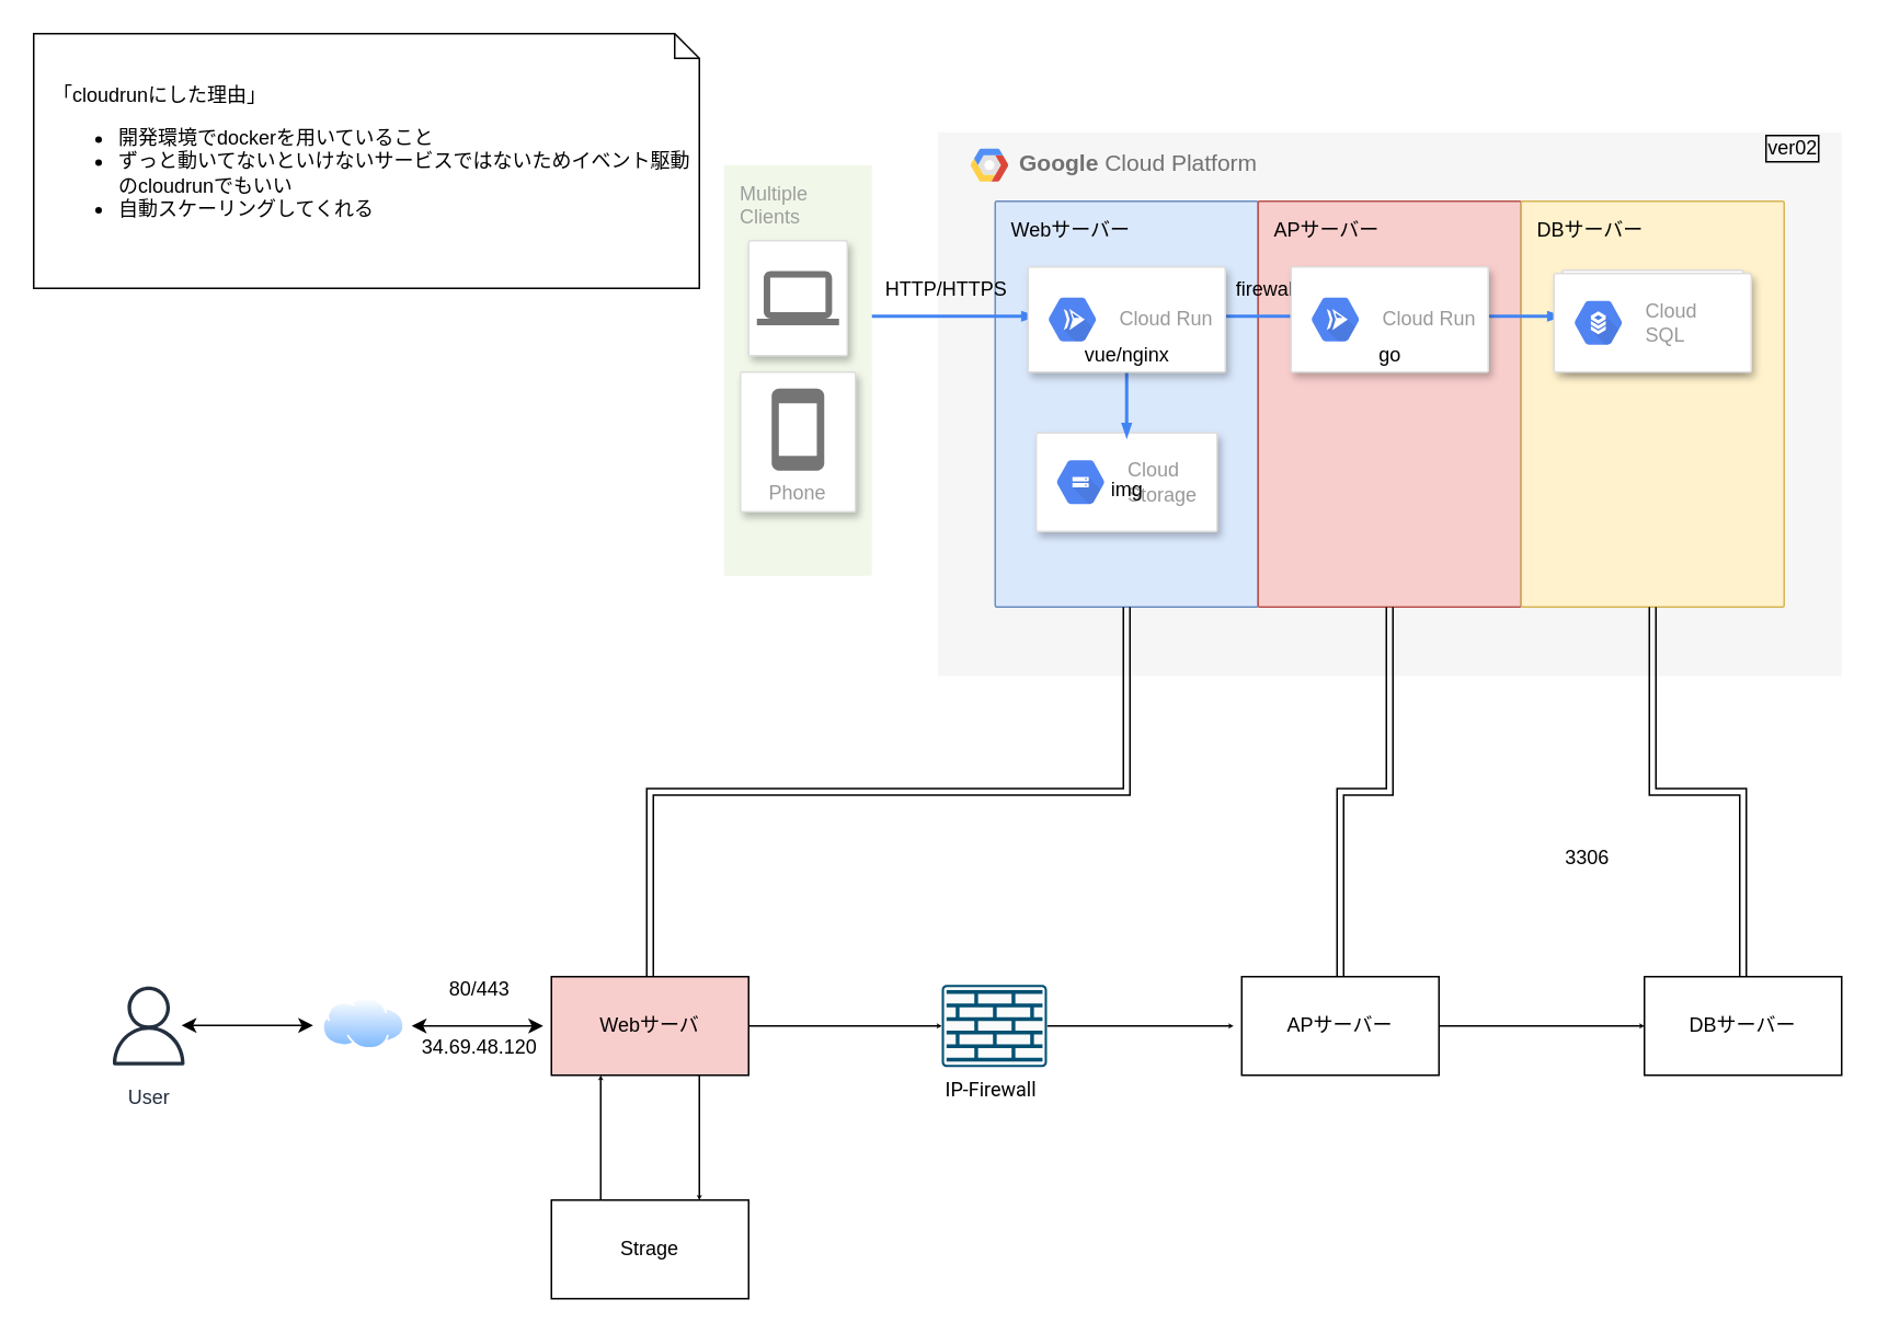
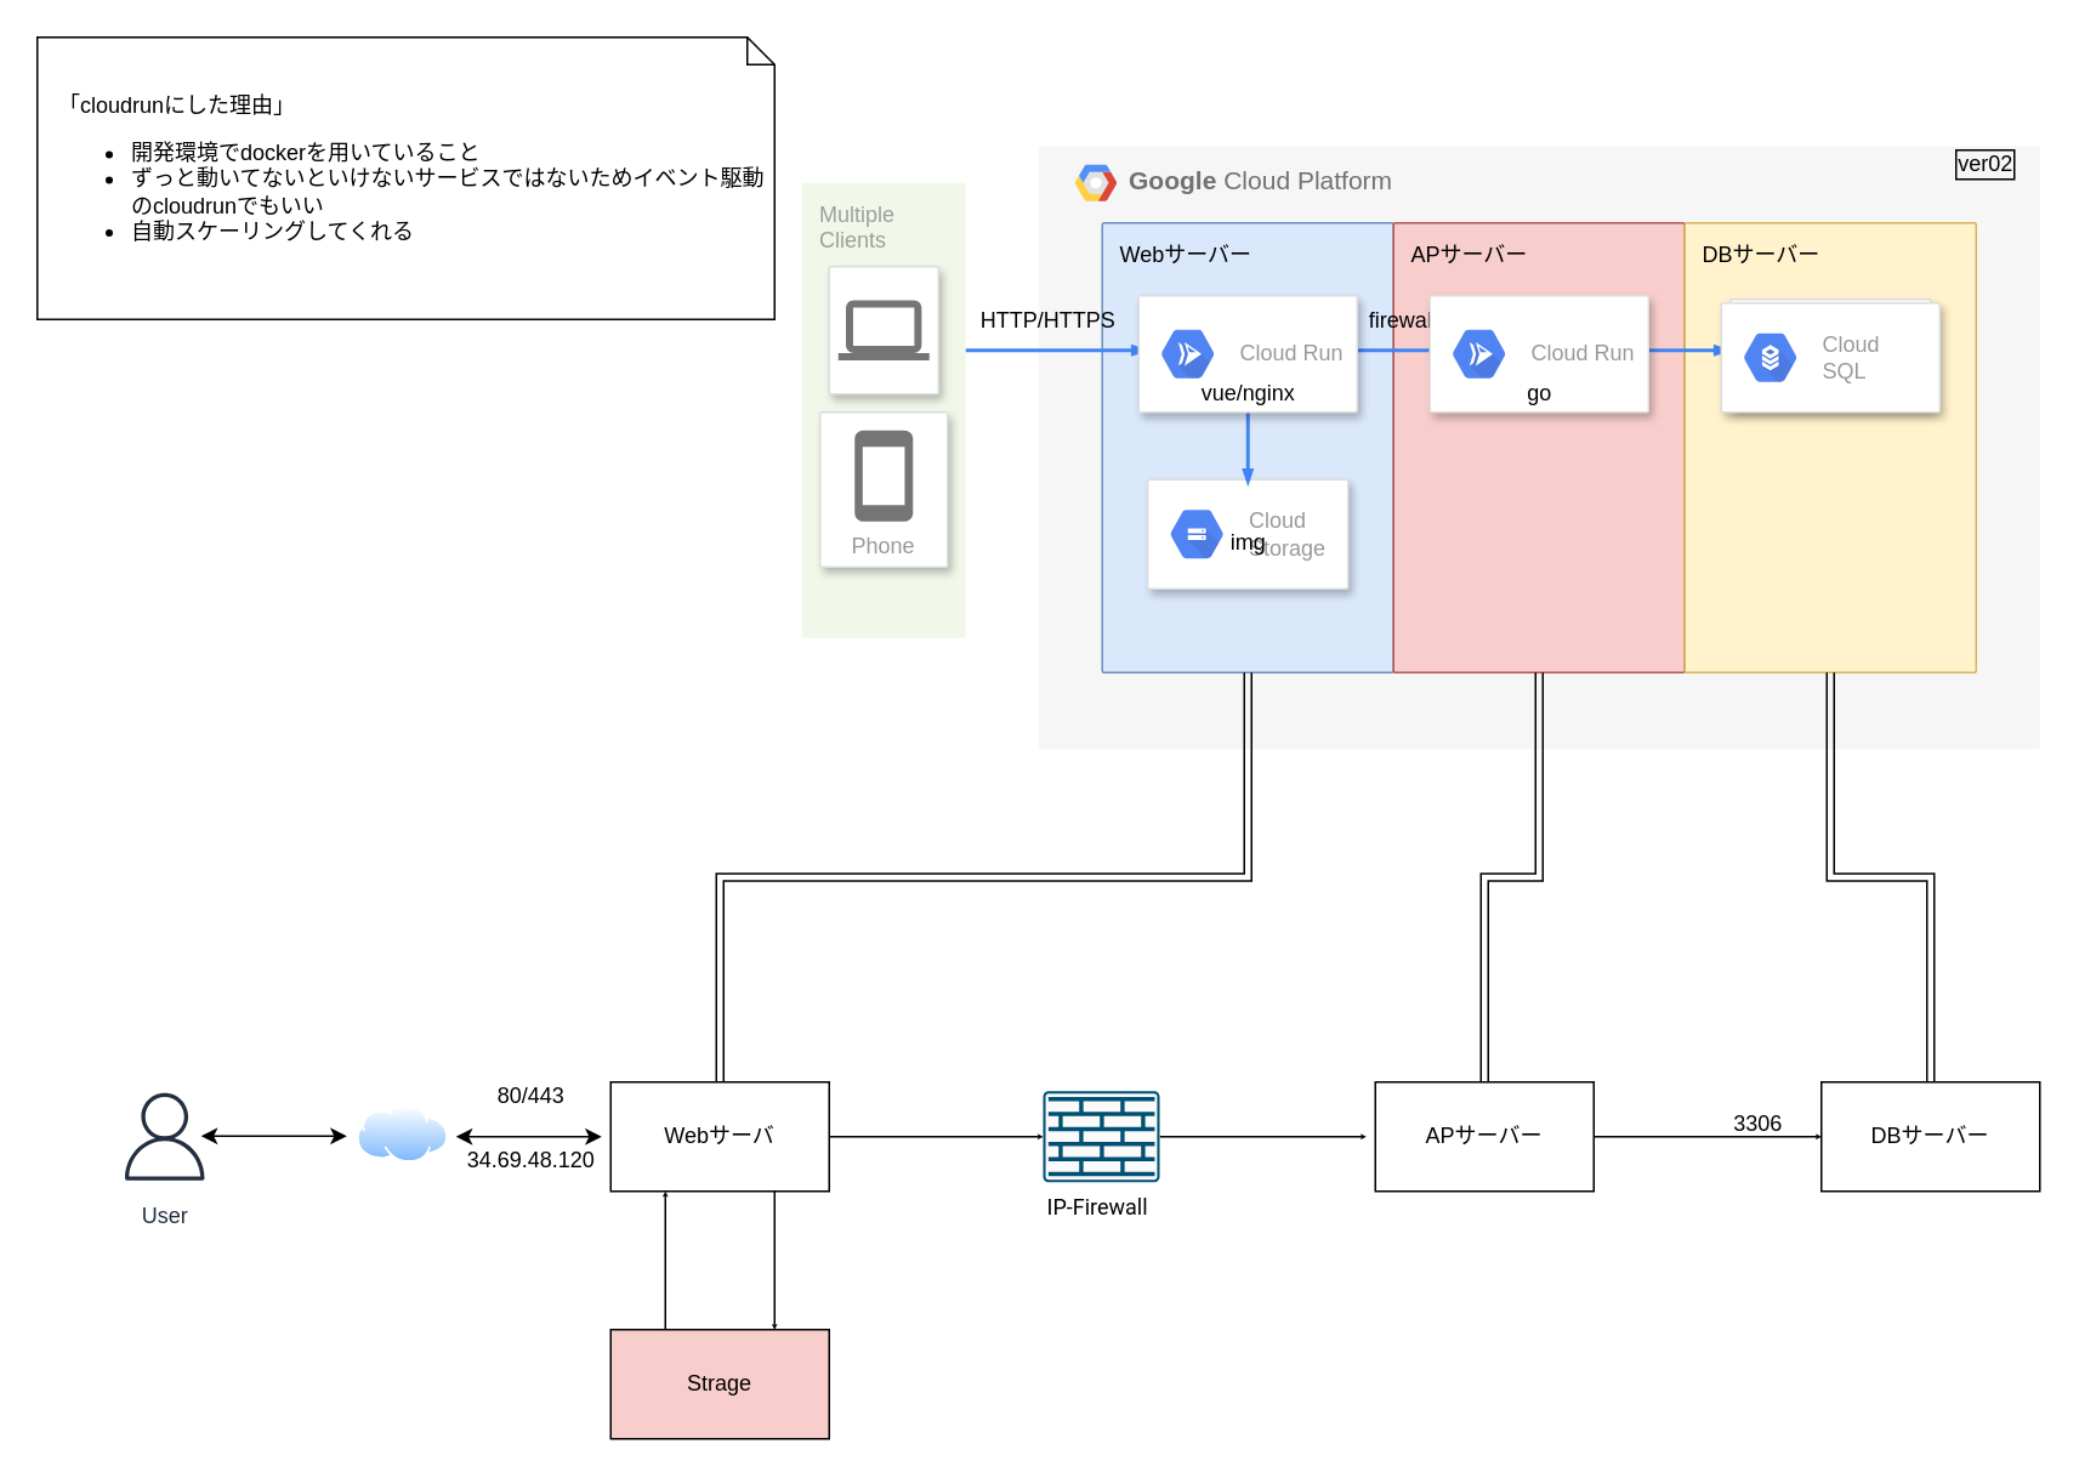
  <mxCell id="0" />
  <mxCell id="1" parent="0" />
  <mxCell id="2" value="Multiple&lt;br&gt;Clients" style="rounded=1;absoluteArcSize=1;arcSize=2;html=1;strokeColor=none;gradientColor=none;shadow=0;dashed=0;fontSize=12;fontColor=#9E9E9E;align=left;verticalAlign=top;spacing=10;spacingTop=-4;fillColor=#F1F8E9;" parent="1" vertex="1"><mxGeometry x="440" y="100" width="90" height="250" as="geometry" /></mxCell>
  <mxCell id="3" value="&lt;b&gt;Google &lt;/b&gt;Cloud Platform" style="fillColor=#F6F6F6;strokeColor=none;shadow=0;gradientColor=none;fontSize=14;align=left;spacing=10;fontColor=#717171;9E9E9E;verticalAlign=top;spacingTop=-4;fontStyle=0;spacingLeft=40;html=1;" parent="1" vertex="1"><mxGeometry x="570" y="80" width="550" height="331" as="geometry" /></mxCell>
  <mxCell id="4" value="" style="shape=mxgraph.gcp2.google_cloud_platform;fillColor=#F6F6F6;strokeColor=none;shadow=0;gradientColor=none;" parent="3" vertex="1"><mxGeometry width="23" height="20" relative="1" as="geometry"><mxPoint x="20" y="10" as="offset" /></mxGeometry></mxCell>
  <mxCell id="5" value="Webサーバー" style="points=[[0,0,0],[0.25,0,0],[0.5,0,0],[0.75,0,0],[1,0,0],[1,0.25,0],[1,0.5,0],[1,0.75,0],[1,1,0],[0.75,1,0],[0.5,1,0],[0.25,1,0],[0,1,0],[0,0.75,0],[0,0.5,0],[0,0.25,0]];rounded=1;absoluteArcSize=1;arcSize=2;html=1;strokeColor=#6c8ebf;shadow=0;dashed=0;fontSize=12;align=left;verticalAlign=top;spacing=10;spacingTop=-4;fillColor=#dae8fc;" vertex="1" parent="3"><mxGeometry x="35" y="42" width="160" height="247" as="geometry" /></mxCell>
  <mxCell id="6" value="APサーバー" style="points=[[0,0,0],[0.25,0,0],[0.5,0,0],[0.75,0,0],[1,0,0],[1,0.25,0],[1,0.5,0],[1,0.75,0],[1,1,0],[0.75,1,0],[0.5,1,0],[0.25,1,0],[0,1,0],[0,0.75,0],[0,0.5,0],[0,0.25,0]];rounded=1;absoluteArcSize=1;arcSize=2;html=1;strokeColor=#b85450;shadow=0;dashed=0;fontSize=12;align=left;verticalAlign=top;spacing=10;spacingTop=-4;fillColor=#f8cecc;" vertex="1" parent="3"><mxGeometry x="195" y="42" width="160" height="247" as="geometry" /></mxCell>
  <mxCell id="7" value="DBサーバー" style="points=[[0,0,0],[0.25,0,0],[0.5,0,0],[0.75,0,0],[1,0,0],[1,0.25,0],[1,0.5,0],[1,0.75,0],[1,1,0],[0.75,1,0],[0.5,1,0],[0.25,1,0],[0,1,0],[0,0.75,0],[0,0.5,0],[0,0.25,0]];rounded=1;absoluteArcSize=1;arcSize=2;html=1;strokeColor=#d6b656;shadow=0;dashed=0;fontSize=12;align=left;verticalAlign=top;spacing=10;spacingTop=-4;fillColor=#fff2cc;" vertex="1" parent="3"><mxGeometry x="355" y="42" width="160" height="247" as="geometry" /></mxCell>
  <mxCell id="8" value="HTTP/HTTPS" style="text;html=1;align=center;verticalAlign=middle;resizable=0;points=[];autosize=1;" vertex="1" parent="3"><mxGeometry x="-40" y="86" width="90" height="20" as="geometry" /></mxCell>
  <mxCell id="9" value="firewall" style="text;html=1;align=center;verticalAlign=middle;resizable=0;points=[];autosize=1;" vertex="1" parent="3"><mxGeometry x="175" y="86" width="50" height="20" as="geometry" /></mxCell>
  <mxCell id="10" value="ver02" style="text;html=1;align=center;verticalAlign=middle;resizable=0;points=[];autosize=1;labelBorderColor=#000000;spacingTop=0;" vertex="1" parent="3"><mxGeometry x="495" width="50" height="20" as="geometry" /></mxCell>
  <mxCell id="11" style="edgeStyle=elbowEdgeStyle;rounded=0;elbow=vertical;html=1;labelBackgroundColor=none;startFill=1;startSize=4;endArrow=blockThin;endFill=1;endSize=4;jettySize=auto;orthogonalLoop=1;strokeColor=#4284F3;strokeWidth=2;fontSize=12;fontColor=#000000;align=left;dashed=0;entryX=0;entryY=0.5;entryDx=0;entryDy=0;entryPerimeter=0;" parent="1" edge="1"><mxGeometry relative="1" as="geometry"><mxPoint x="530" y="192" as="sourcePoint" /><mxPoint x="630" y="192" as="targetPoint" /><Array as="points"><mxPoint x="570" y="192" /><mxPoint x="580" y="188" /><mxPoint x="620" y="176" /></Array></mxGeometry></mxCell>
  <mxCell id="12" value="" style="strokeColor=#dddddd;fillColor=#ffffff;shadow=1;strokeWidth=1;rounded=1;absoluteArcSize=1;arcSize=2;labelPosition=center;verticalLabelPosition=middle;align=center;verticalAlign=bottom;spacingLeft=0;fontColor=#999999;fontSize=12;whiteSpace=wrap;spacingBottom=2;html=1;" parent="1" vertex="1"><mxGeometry x="455" y="146" width="60" height="70" as="geometry" /></mxCell>
  <mxCell id="13" value="" style="dashed=0;connectable=0;html=1;fillColor=#757575;strokeColor=none;shape=mxgraph.gcp2.laptop;part=1;" parent="12" vertex="1"><mxGeometry x="0.5" width="50" height="33" relative="1" as="geometry"><mxPoint x="-25" y="18.5" as="offset" /></mxGeometry></mxCell>
  <mxCell id="14" value="Phone" style="strokeColor=#dddddd;shadow=1;strokeWidth=1;rounded=1;absoluteArcSize=1;arcSize=2;labelPosition=center;verticalLabelPosition=middle;align=center;verticalAlign=bottom;spacingLeft=0;fontColor=#999999;fontSize=12;whiteSpace=wrap;spacingBottom=2;" vertex="1" parent="1"><mxGeometry x="450" y="226" width="70" height="85" as="geometry" /></mxCell>
  <mxCell id="15" value="" style="dashed=0;connectable=0;html=1;fillColor=#757575;strokeColor=none;shape=mxgraph.gcp2.phone;part=1;" vertex="1" parent="14"><mxGeometry x="0.5" width="32" height="50" relative="1" as="geometry"><mxPoint x="-16" y="10" as="offset" /></mxGeometry></mxCell>
  <mxCell id="16" value="" style="edgeStyle=orthogonalEdgeStyle;fontSize=12;html=1;endArrow=blockThin;endFill=1;rounded=0;strokeWidth=2;endSize=4;startSize=4;dashed=0;strokeColor=#4284F3;entryX=0;entryY=0.5;entryDx=0;entryDy=0;exitX=1;exitY=0.5;exitDx=0;exitDy=0;" edge="1" parent="1"><mxGeometry width="100" relative="1" as="geometry"><mxPoint x="740" y="192" as="sourcePoint" /><mxPoint x="795" y="192" as="targetPoint" /><Array as="points" /></mxGeometry></mxCell>
  <mxCell id="17" value="" style="edgeStyle=orthogonalEdgeStyle;fontSize=12;html=1;endArrow=blockThin;endFill=1;rounded=0;strokeWidth=2;endSize=4;startSize=4;dashed=0;strokeColor=#4284F3;entryX=0;entryY=0.5;entryDx=0;entryDy=0;" edge="1" parent="1"><mxGeometry width="100" relative="1" as="geometry"><mxPoint x="900" y="192" as="sourcePoint" /><mxPoint x="950" y="192" as="targetPoint" /><Array as="points"><mxPoint x="900" y="192" /></Array></mxGeometry></mxCell>
  <mxCell id="18" value="" style="strokeColor=#dddddd;shadow=1;strokeWidth=1;rounded=1;absoluteArcSize=1;arcSize=2;" vertex="1" parent="1"><mxGeometry x="630" y="263" width="110" height="60" as="geometry" /></mxCell>
  <mxCell id="19" value="Cloud&#10;Storage" style="dashed=0;connectable=0;html=1;fillColor=#5184F3;strokeColor=none;shape=mxgraph.gcp2.hexIcon;prIcon=cloud_storage;part=1;labelPosition=right;verticalLabelPosition=middle;align=left;verticalAlign=middle;spacingLeft=5;fontColor=#999999;fontSize=12;" vertex="1" parent="18"><mxGeometry y="0.5" width="44" height="39" relative="1" as="geometry"><mxPoint x="5" y="-19.5" as="offset" /></mxGeometry></mxCell>
  <mxCell id="20" value="img" style="text;html=1;align=center;verticalAlign=middle;resizable=0;points=[];autosize=1;" vertex="1" parent="18"><mxGeometry x="40" y="25" width="30" height="20" as="geometry" /></mxCell>
  <mxCell id="21" value="" style="edgeStyle=orthogonalEdgeStyle;fontSize=12;html=1;endArrow=blockThin;endFill=1;rounded=0;strokeWidth=2;endSize=4;startSize=4;dashed=0;strokeColor=#4284F3;exitX=0.5;exitY=1;exitDx=0;exitDy=0;" edge="1" parent="1"><mxGeometry width="100" relative="1" as="geometry"><mxPoint x="685" y="226" as="sourcePoint" /><mxPoint x="685" y="266" as="targetPoint" /></mxGeometry></mxCell>
  <mxCell id="22" value="" style="strokeColor=#dddddd;shadow=1;strokeWidth=1;rounded=1;absoluteArcSize=1;arcSize=2;" vertex="1" parent="1"><mxGeometry x="625" y="162" width="120" height="64" as="geometry" /></mxCell>
  <mxCell id="23" value="Cloud Run" style="dashed=0;connectable=0;html=1;fillColor=#5184F3;strokeColor=none;shape=mxgraph.gcp2.hexIcon;prIcon=cloud_run;part=1;labelPosition=right;verticalLabelPosition=middle;align=left;verticalAlign=middle;spacingLeft=5;fontColor=#999999;fontSize=12;" vertex="1" parent="22"><mxGeometry y="0.5" width="44" height="39" relative="1" as="geometry"><mxPoint x="5" y="-19.5" as="offset" /></mxGeometry></mxCell>
  <mxCell id="24" value="vue/nginx" style="text;html=1;align=center;verticalAlign=middle;resizable=0;points=[];autosize=1;fontColor=#000000;" vertex="1" parent="22"><mxGeometry x="25" y="44" width="70" height="20" as="geometry" /></mxCell>
  <mxCell id="25" value="" style="strokeColor=#dddddd;shadow=1;strokeWidth=1;rounded=1;absoluteArcSize=1;arcSize=2;" vertex="1" parent="1"><mxGeometry x="785" y="162" width="120" height="64" as="geometry" /></mxCell>
  <mxCell id="26" value="Cloud Run" style="dashed=0;connectable=0;html=1;fillColor=#5184F3;strokeColor=none;shape=mxgraph.gcp2.hexIcon;prIcon=cloud_run;part=1;labelPosition=right;verticalLabelPosition=middle;align=left;verticalAlign=middle;spacingLeft=5;fontColor=#999999;fontSize=12;" vertex="1" parent="25"><mxGeometry y="0.5" width="44" height="39" relative="1" as="geometry"><mxPoint x="5" y="-19.5" as="offset" /></mxGeometry></mxCell>
  <mxCell id="27" value="go" style="text;html=1;align=center;verticalAlign=middle;resizable=0;points=[];autosize=1;fontColor=#000000;" vertex="1" parent="25"><mxGeometry x="45" y="44" width="30" height="20" as="geometry" /></mxCell>
  <mxCell id="28" value="&lt;div&gt;「cloudrunにした理由」&lt;/div&gt;&lt;div&gt;&lt;ul&gt;&lt;li&gt;開発環境でdockerを用いていること&lt;/li&gt;&lt;li&gt;ずっと動いてないといけないサービスではないためイベント駆動のcloudrunでもいい&lt;/li&gt;&lt;li&gt;自動スケーリングしてくれる&lt;/li&gt;&lt;/ul&gt;&lt;/div&gt;" style="shape=note;size=15;align=left;spacingLeft=10;html=1;whiteSpace=wrap;" vertex="1" parent="1"><mxGeometry x="20" y="20" width="405" height="155" as="geometry" /></mxCell>
  <mxCell id="29" value="" style="strokeColor=#dddddd;shadow=1;strokeWidth=1;rounded=1;absoluteArcSize=1;arcSize=2;fontColor=#000000;" vertex="1" parent="1"><mxGeometry x="950" y="164" width="110" height="60" as="geometry" /></mxCell>
  <mxCell id="30" value="Cloud&#10;Firestore" style="dashed=0;connectable=0;html=1;fillColor=#5184F3;strokeColor=none;shape=mxgraph.gcp2.hexIcon;prIcon=cloud_firestore;part=1;labelPosition=right;verticalLabelPosition=middle;align=left;verticalAlign=middle;spacingLeft=5;fontColor=#999999;fontSize=12;" vertex="1" parent="29"><mxGeometry y="0.5" width="44" height="39" relative="1" as="geometry"><mxPoint x="5" y="-19.5" as="offset" /></mxGeometry></mxCell>
  <mxCell id="31" value="" style="strokeColor=#dddddd;shadow=1;strokeWidth=1;rounded=1;absoluteArcSize=1;arcSize=2;fontColor=#000000;" vertex="1" parent="1"><mxGeometry x="945" y="166" width="120" height="60" as="geometry" /></mxCell>
  <mxCell id="32" value="Cloud&#10;SQL" style="dashed=0;connectable=0;html=1;fillColor=#5184F3;strokeColor=none;shape=mxgraph.gcp2.hexIcon;prIcon=cloud_sql;part=1;labelPosition=right;verticalLabelPosition=middle;align=left;verticalAlign=middle;spacingLeft=5;fontColor=#999999;fontSize=12;" vertex="1" parent="31"><mxGeometry y="0.5" width="44" height="39" relative="1" as="geometry"><mxPoint x="5" y="-19.5" as="offset" /></mxGeometry></mxCell>
  <mxCell id="33" value="User" style="outlineConnect=0;fontColor=#232F3E;gradientColor=none;strokeColor=#232F3E;fillColor=#ffffff;dashed=0;verticalLabelPosition=bottom;verticalAlign=top;align=center;html=1;fontSize=12;fontStyle=0;aspect=fixed;shape=mxgraph.aws4.resourceIcon;resIcon=mxgraph.aws4.user;" vertex="1" parent="1"><mxGeometry x="60" y="594" width="60" height="60" as="geometry" /></mxCell>
  <mxCell id="34" value="" style="endArrow=classic;startArrow=classic;html=1;fontColor=#000000;exitX=0;exitY=0.5;exitDx=0;exitDy=0;" edge="1" parent="1"><mxGeometry width="50" height="50" relative="1" as="geometry"><mxPoint x="330" y="624" as="sourcePoint" /><mxPoint x="250" y="624" as="targetPoint" /></mxGeometry></mxCell>
  <mxCell id="35" style="edgeStyle=orthogonalEdgeStyle;rounded=0;orthogonalLoop=1;jettySize=auto;html=1;exitX=0.75;exitY=1;exitDx=0;exitDy=0;entryX=0.75;entryY=0;entryDx=0;entryDy=0;endSize=0;fontColor=#000000;" edge="1" parent="1" source="38" target="40"><mxGeometry relative="1" as="geometry" /></mxCell>
  <mxCell id="36" style="edgeStyle=orthogonalEdgeStyle;rounded=0;orthogonalLoop=1;jettySize=auto;html=1;entryX=0;entryY=0.5;entryDx=0;entryDy=0;entryPerimeter=0;endSize=0;fontColor=#000000;" edge="1" parent="1" source="38" target="49"><mxGeometry relative="1" as="geometry" /></mxCell>
  <mxCell id="37" style="edgeStyle=orthogonalEdgeStyle;rounded=0;orthogonalLoop=1;jettySize=auto;html=1;exitX=0.5;exitY=0;exitDx=0;exitDy=0;entryX=0.5;entryY=1;entryDx=0;entryDy=0;entryPerimeter=0;fontColor=#000000;shape=link;" edge="1" parent="1" source="38" target="5"><mxGeometry relative="1" as="geometry" /></mxCell>
- <mxCell id="38" value="Webサーバ" style="rounded=0;whiteSpace=wrap;html=1;fontColor=#000000;fillColor=#f8cecc;" vertex="1" parent="1"><mxGeometry x="335" y="594" width="120" height="60" as="geometry" /></mxCell>
+ <mxCell id="38" value="Webサーバ" style="rounded=0;whiteSpace=wrap;html=1;fontColor=#000000;" vertex="1" parent="1"><mxGeometry x="335" y="594" width="120" height="60" as="geometry" /></mxCell>
  <mxCell id="39" style="edgeStyle=orthogonalEdgeStyle;rounded=0;orthogonalLoop=1;jettySize=auto;html=1;exitX=0.25;exitY=0;exitDx=0;exitDy=0;entryX=0.25;entryY=1;entryDx=0;entryDy=0;endSize=0;fontColor=#000000;" edge="1" parent="1" source="40" target="38"><mxGeometry relative="1" as="geometry" /></mxCell>
- <mxCell id="40" value="Strage" style="rounded=0;whiteSpace=wrap;html=1;fontColor=#000000;" vertex="1" parent="1"><mxGeometry x="335" y="730" width="120" height="60" as="geometry" /></mxCell>
+ <mxCell id="40" value="Strage" style="rounded=0;whiteSpace=wrap;html=1;fontColor=#000000;fillColor=#f8cecc;" vertex="1" parent="1"><mxGeometry x="335" y="730" width="120" height="60" as="geometry" /></mxCell>
  <mxCell id="41" style="edgeStyle=orthogonalEdgeStyle;rounded=0;orthogonalLoop=1;jettySize=auto;html=1;entryX=0;entryY=0.5;entryDx=0;entryDy=0;endSize=0;fontColor=#000000;" edge="1" parent="1" source="43" target="45"><mxGeometry relative="1" as="geometry" /></mxCell>
  <mxCell id="42" style="edgeStyle=orthogonalEdgeStyle;rounded=0;orthogonalLoop=1;jettySize=auto;html=1;exitX=0.5;exitY=0;exitDx=0;exitDy=0;entryX=0.5;entryY=1;entryDx=0;entryDy=0;entryPerimeter=0;fontColor=#000000;shape=link;" edge="1" parent="1" source="43" target="6"><mxGeometry relative="1" as="geometry" /></mxCell>
  <mxCell id="43" value="APサーバー" style="rounded=0;whiteSpace=wrap;html=1;fontColor=#000000;" vertex="1" parent="1"><mxGeometry x="755" y="594" width="120" height="60" as="geometry" /></mxCell>
  <mxCell id="44" style="edgeStyle=orthogonalEdgeStyle;rounded=0;orthogonalLoop=1;jettySize=auto;html=1;entryX=0.5;entryY=1;entryDx=0;entryDy=0;entryPerimeter=0;fontColor=#000000;shape=link;" edge="1" parent="1" source="45" target="7"><mxGeometry relative="1" as="geometry" /></mxCell>
  <mxCell id="45" value="DBサーバー" style="rounded=0;whiteSpace=wrap;html=1;fontColor=#000000;" vertex="1" parent="1"><mxGeometry x="1000" y="594" width="120" height="60" as="geometry" /></mxCell>
  <mxCell id="46" value="80/443" style="text;html=1;align=center;verticalAlign=middle;resizable=0;points=[];autosize=1;fontColor=#000000;" vertex="1" parent="1"><mxGeometry x="266" y="592" width="50" height="20" as="geometry" /></mxCell>
- <mxCell id="47" value="3306" style="text;html=1;align=center;verticalAlign=middle;resizable=0;points=[];autosize=1;fontColor=#000000;" vertex="1" parent="1"><mxGeometry x="945" y="512" width="40" height="20" as="geometry" /></mxCell>
+ <mxCell id="47" value="3306" style="text;html=1;align=center;verticalAlign=middle;resizable=0;points=[];autosize=1;fontColor=#000000;" vertex="1" parent="1"><mxGeometry x="945" y="607" width="40" height="20" as="geometry" /></mxCell>
  <mxCell id="48" style="edgeStyle=orthogonalEdgeStyle;rounded=0;orthogonalLoop=1;jettySize=auto;html=1;endSize=0;fontColor=#000000;" edge="1" parent="1" source="49"><mxGeometry relative="1" as="geometry"><mxPoint x="750" y="624" as="targetPoint" /></mxGeometry></mxCell>
  <mxCell id="49" value="" style="points=[[0.015,0.015,0],[0.985,0.015,0],[0.985,0.985,0],[0.015,0.985,0],[0.25,0,0],[0.5,0,0],[0.75,0,0],[1,0.25,0],[1,0.5,0],[1,0.75,0],[0.75,1,0],[0.5,1,0],[0.25,1,0],[0,0.75,0],[0,0.5,0],[0,0.25,0]];verticalLabelPosition=bottom;html=1;verticalAlign=top;aspect=fixed;align=center;pointerEvents=1;shape=mxgraph.cisco19.rect;prIcon=firewall;fillColor=#FAFAFA;strokeColor=#005073;fontColor=#000000;" vertex="1" parent="1"><mxGeometry x="572.5" y="599" width="64" height="50" as="geometry" /></mxCell>
  <mxCell id="50" value="&lt;span style=&quot;font-family: &amp;#34;roboto&amp;#34; , sans-serif ; font-size: 12px ; font-style: normal ; font-weight: 400 ; letter-spacing: normal ; text-align: left ; text-indent: 0px ; text-transform: none ; word-spacing: 0px ; float: none ; display: inline&quot;&gt;IP-Firewall&lt;br&gt;&lt;/span&gt;" style="text;whiteSpace=wrap;html=1;fontColor=#000000;" vertex="1" parent="1"><mxGeometry x="572.5" y="649" width="70" height="30" as="geometry" /></mxCell>
  <mxCell id="51" value="34.69.48.120" style="text;html=1;align=center;verticalAlign=middle;resizable=0;points=[];autosize=1;fontColor=#000000;" vertex="1" parent="1"><mxGeometry x="246" y="627" width="90" height="20" as="geometry" /></mxCell>
  <mxCell id="52" value="" style="aspect=fixed;perimeter=ellipsePerimeter;html=1;align=center;shadow=0;dashed=0;spacingTop=3;image;image=img/lib/active_directory/internet_cloud.svg;fontColor=#000000;" vertex="1" parent="1"><mxGeometry x="196" y="607" width="50" height="31.5" as="geometry" /></mxCell>
  <mxCell id="53" value="" style="endArrow=classic;startArrow=classic;html=1;fontColor=#000000;exitX=0;exitY=0.5;exitDx=0;exitDy=0;" edge="1" parent="1"><mxGeometry width="50" height="50" relative="1" as="geometry"><mxPoint x="190" y="623.66" as="sourcePoint" /><mxPoint x="110" y="623.66" as="targetPoint" /></mxGeometry></mxCell>
